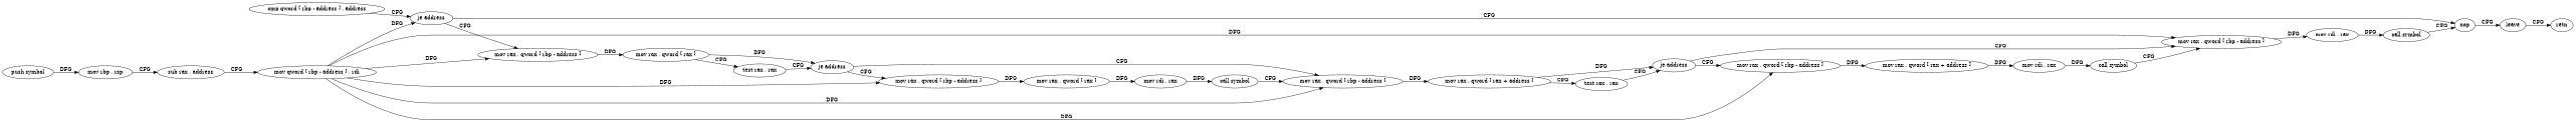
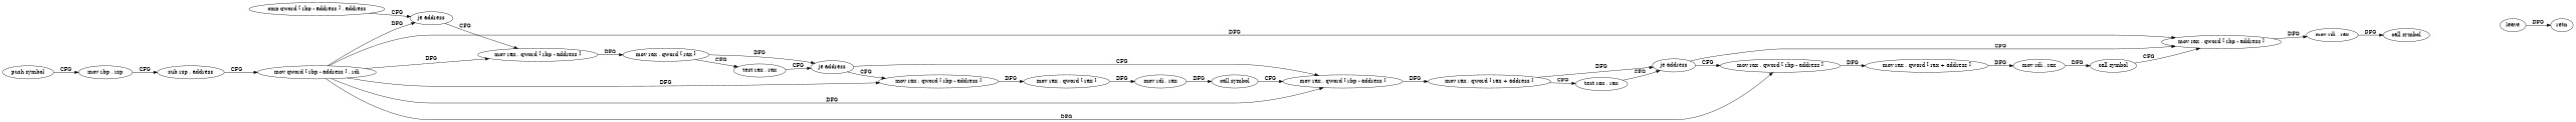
  digraph {
    rankdir=LR
    n1 [label="push symbol"]
    n2 [label="mov rbp , rsp"]
-   n3 [label="sub rax , address"]
+   n3 [label="sub rsp , address"]
    n4 [label="mov qword [ rbp - address ] , rdi"]
    n5 [label="je address"]
    n6 [label="mov rax , qword [ rbp - address ]"]
    n7 [label="mov rax , qword [ rbp - address ]"]
    n8 [label="mov rax , qword [ rbp - address ]"]
    n9 [label="mov rax , qword [ rbp - address ]"]
    n10 [label="mov rax , qword [ rbp - address ]"]
    n11 [label="cmp qword [ rbp - address ] , address"]
-   n12 [label=nop]
    n13 [label="mov rax , qword [ rax ]"]
    n14 [label="mov rax , qword [ rax + address ]"]
    n15 [label="mov rax , qword [ rax ]"]
    n16 [label="mov rdi , rax"]
    n17 [label="mov rax , qword [ rax + address ]"]
    n18 [label=leave]
    n19 [label=retn]
    n20 [label="test rax , rax"]
    n21 [label="je address"]
    n22 [label="test rax , rax"]
    n23 [label="je address"]
    n24 [label="mov rdi , rax"]
    n25 [label="call symbol"]
    n26 [label="mov rdi , rax"]
    n27 [label="call symbol"]
    n28 [label="call symbol"]
-   n1 -> n2 [label=DFG]
+   n1 -> n2 [label=CFG]
    n2 -> n3 [label=CFG]
    n3 -> n4 [label=CFG]
    n4 -> n5 [label=DFG]
    n4 -> n6 [label=DFG]
    n4 -> n7 [label=DFG]
    n4 -> n8 [label=DFG]
    n4 -> n9 [label=DFG]
    n4 -> n10 [label=DFG]
    n5 -> n6 [label=CFG]
-   n5 -> n12 [label=CFG]
    n6 -> n13 [label=DFG]
    n7 -> n14 [label=DFG]
    n8 -> n15 [label=DFG]
    n9 -> n16 [label=DFG]
    n10 -> n17 [label=DFG]
    n11 -> n5 [label=CFG]
-   n12 -> n18 [label=CFG]
    n13 -> n20 [label=CFG]
    n13 -> n21 [label=DFG]
    n14 -> n22 [label=CFG]
    n14 -> n23 [label=DFG]
    n15 -> n24 [label=DFG]
    n16 -> n25 [label=DFG]
    n17 -> n26 [label=DFG]
-   n18 -> n19 [label=CFG]
+   n18 -> n19 [label=DFG]
    n20 -> n21 [label=CFG]
    n21 -> n7 [label=CFG]
    n21 -> n8 [label=CFG]
    n22 -> n23 [label=CFG]
    n23 -> n9 [label=CFG]
    n23 -> n10 [label=CFG]
    n24 -> n27 [label=DFG]
-   n25 -> n12 [label=CFG]
    n26 -> n28 [label=DFG]
    n27 -> n7 [label=CFG]
    n28 -> n9 [label=CFG]
  }
